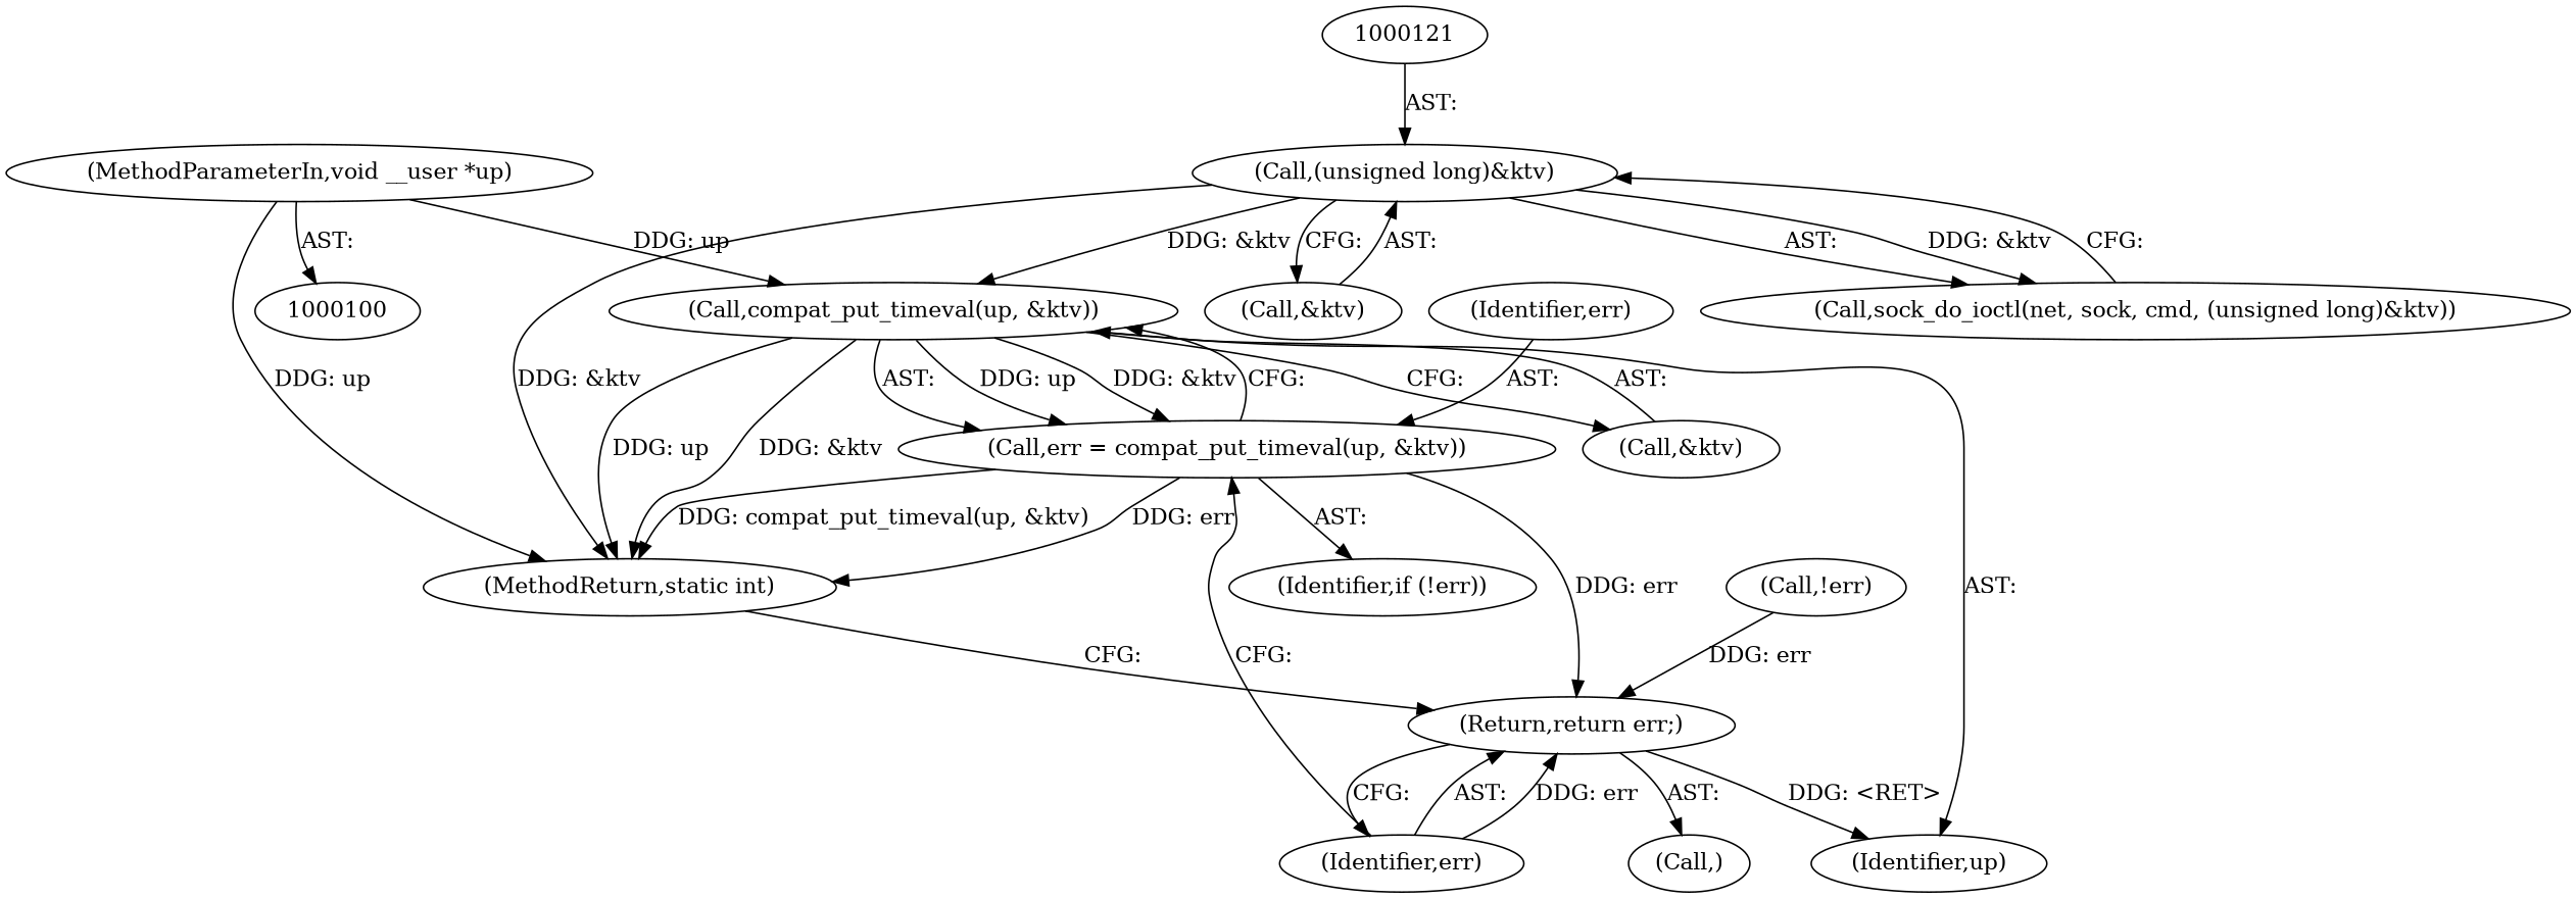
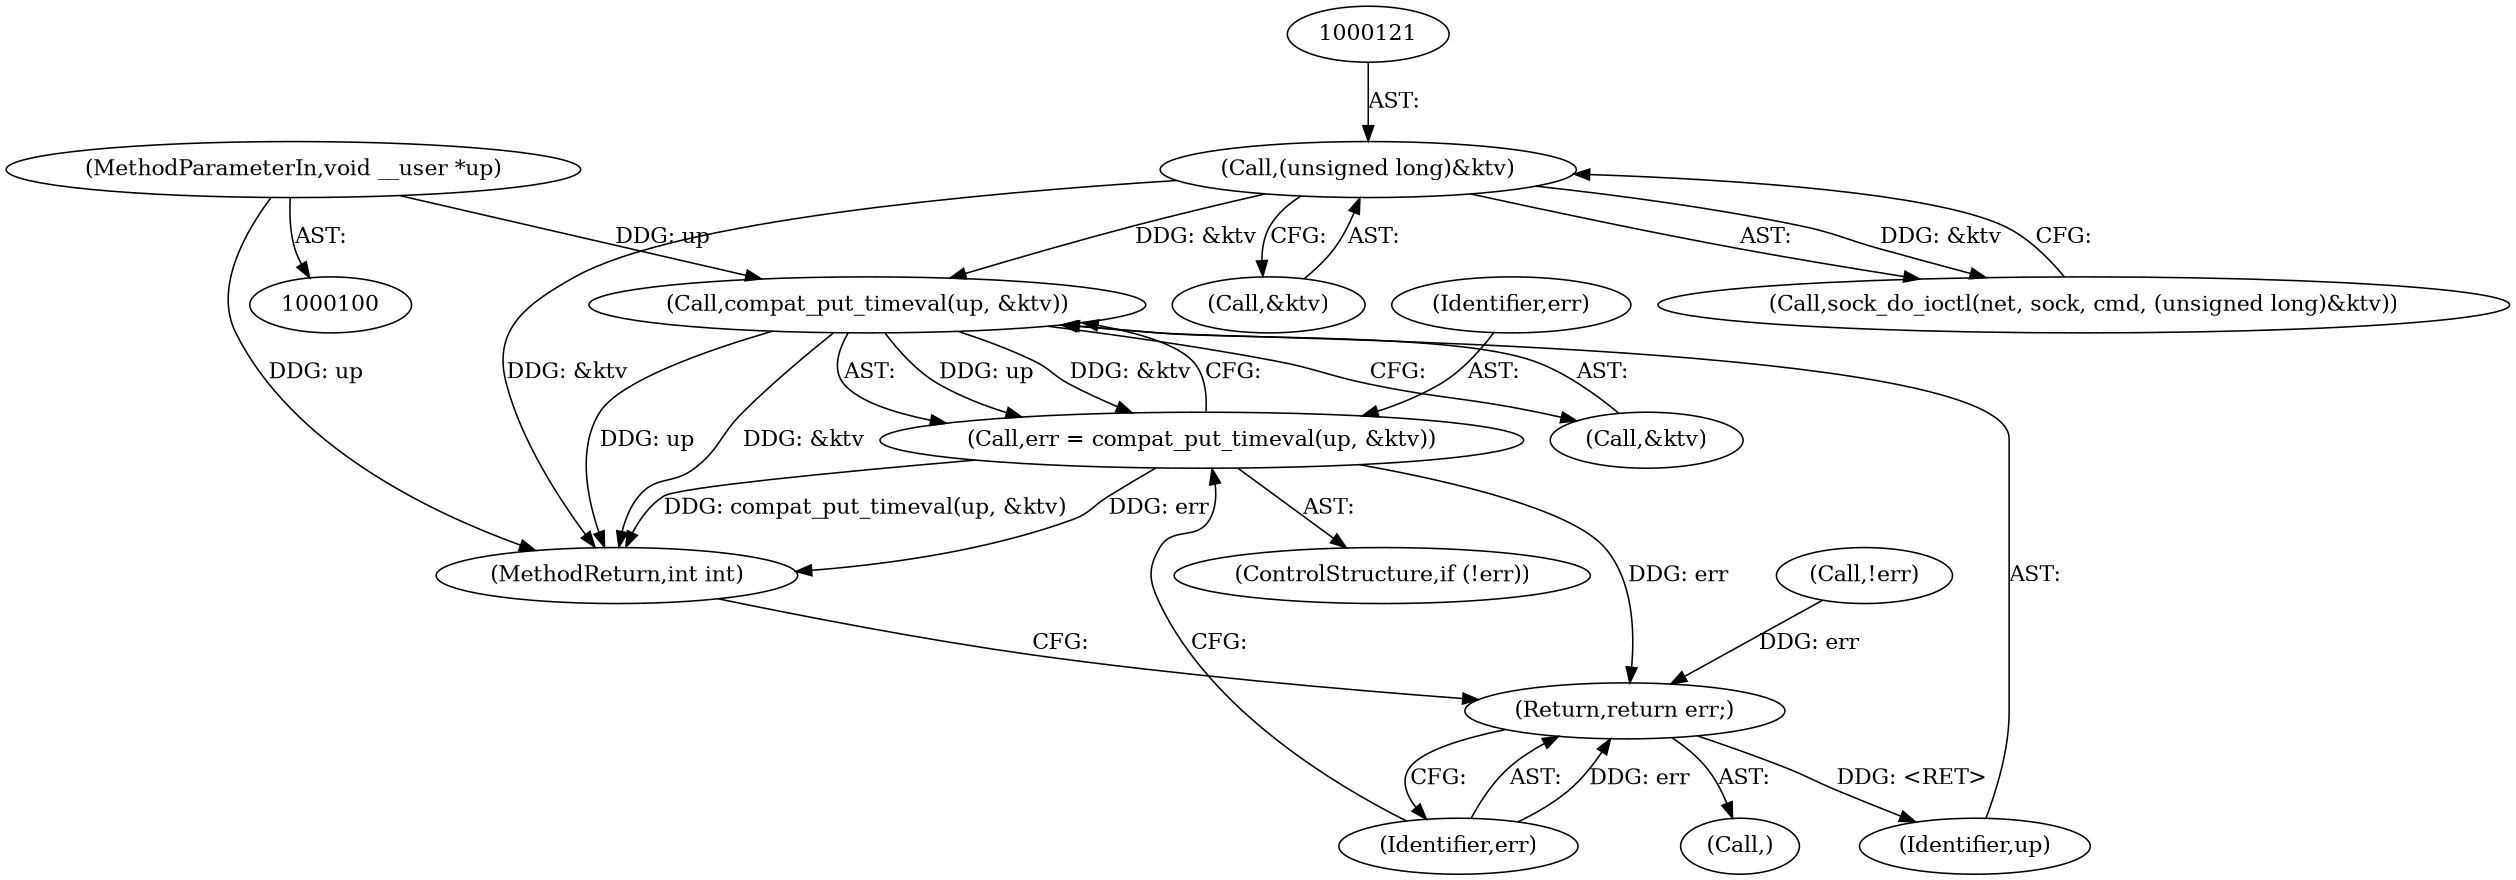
  digraph {
    n1 [label="(Call,compat_put_timeval(up, &ktv))"]
    n2 [label="(Call,err = compat_put_timeval(up, &ktv))"]
    n3 [label="(Call,&ktv)"]
-   n4 [label="(MethodReturn,static int)"]
+   n4 [label="(MethodReturn,int int)"]
    n5 [label="(Return,return err;)"]
-   n6 [label="(Identifier,if (!err))"]
+   n6 [label="(ControlStructure,if (!err))"]
    n7 [label="(MethodParameterIn,void __user *up)"]
    1000100
    n9 [label="(Call,(unsigned long)&ktv)"]
    n10 [label="(Call,&ktv)"]
    n11 [label="(Call,sock_do_ioctl(net, sock, cmd, (unsigned long)&ktv))"]
    n12 [label="(Identifier,err)"]
    n13 [label="(Call,)"]
    n14 [label="(Identifier,up)"]
    n15 [label="(Identifier,err)"]
    n16 [label="(Call,!err)"]
    1000121
    n1 -> n2 [label="AST: "]
    n1 -> n2 [label="DDG: up"]
    n1 -> n2 [label="DDG: &ktv"]
    n1 -> n3 [label="CFG: "]
    n1 -> n4 [label="DDG: up"]
    n1 -> n4 [label="DDG: &ktv"]
    n2 -> n1 [label="CFG: "]
    n2 -> n4 [label="DDG: err"]
    n2 -> n4 [label="DDG: compat_put_timeval(up, &ktv)"]
    n2 -> n5 [label="DDG: err"]
    n2 -> n6 [label="AST: "]
    n3 -> n1 [label="AST: "]
    n4 -> n5 [label="CFG: "]
    n5 -> n12 [label="CFG: "]
    n5 -> n13 [label="AST: "]
    n5 -> n14 [label="DDG: <RET>"]
    n7 -> n1 [label="DDG: up"]
    n7 -> n4 [label="DDG: up"]
    n7 -> 1000100 [label="AST: "]
    n9 -> n1 [label="DDG: &ktv"]
    n9 -> n4 [label="DDG: &ktv"]
    n9 -> n10 [label="CFG: "]
    n9 -> n11 [label="AST: "]
    n9 -> n11 [label="DDG: &ktv"]
    n10 -> n9 [label="AST: "]
    n11 -> n9 [label="CFG: "]
    n12 -> n2 [label="CFG: "]
    n12 -> n5 [label="AST: "]
    n12 -> n5 [label="DDG: err"]
-   n1 -> n14 [label="AST: "]
+   n14 -> n1 [label="AST: "]
    n15 -> n2 [label="AST: "]
    n16 -> n5 [label="DDG: err"]
    1000121 -> n9 [label="AST: "]
  }
